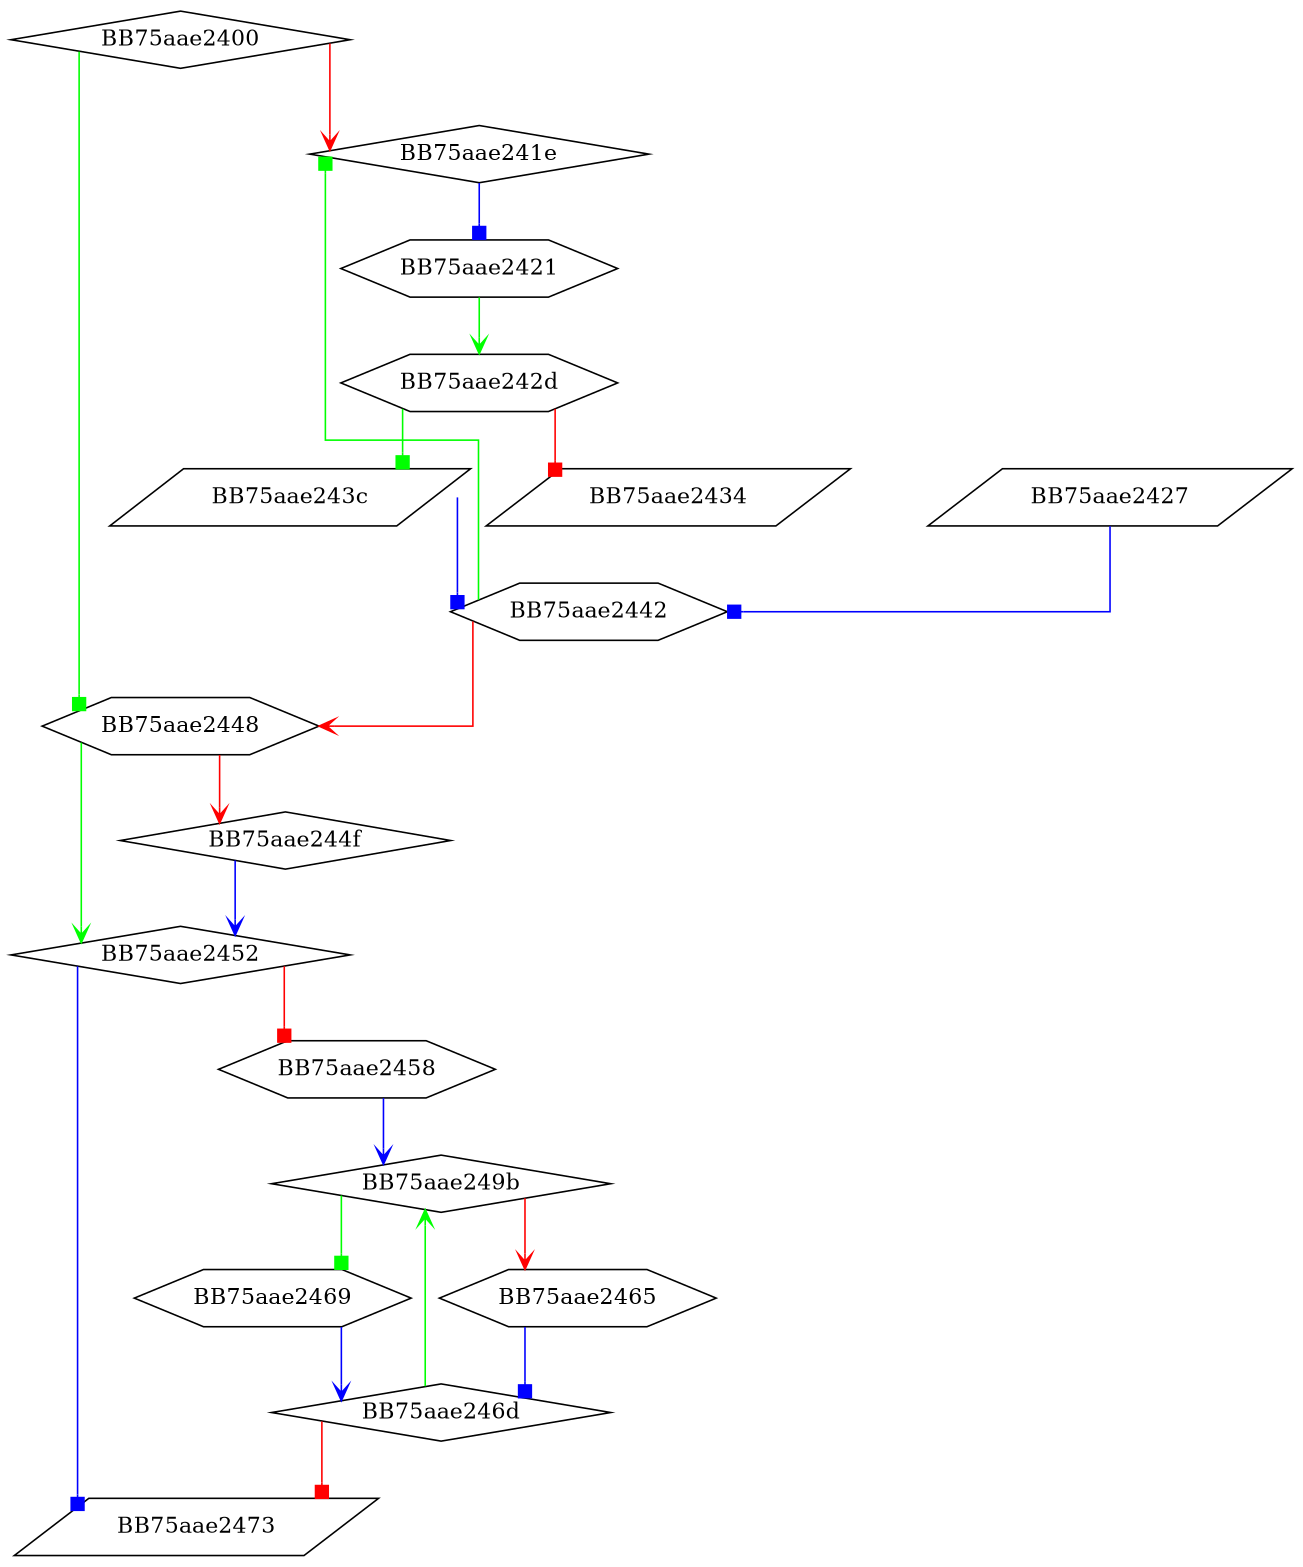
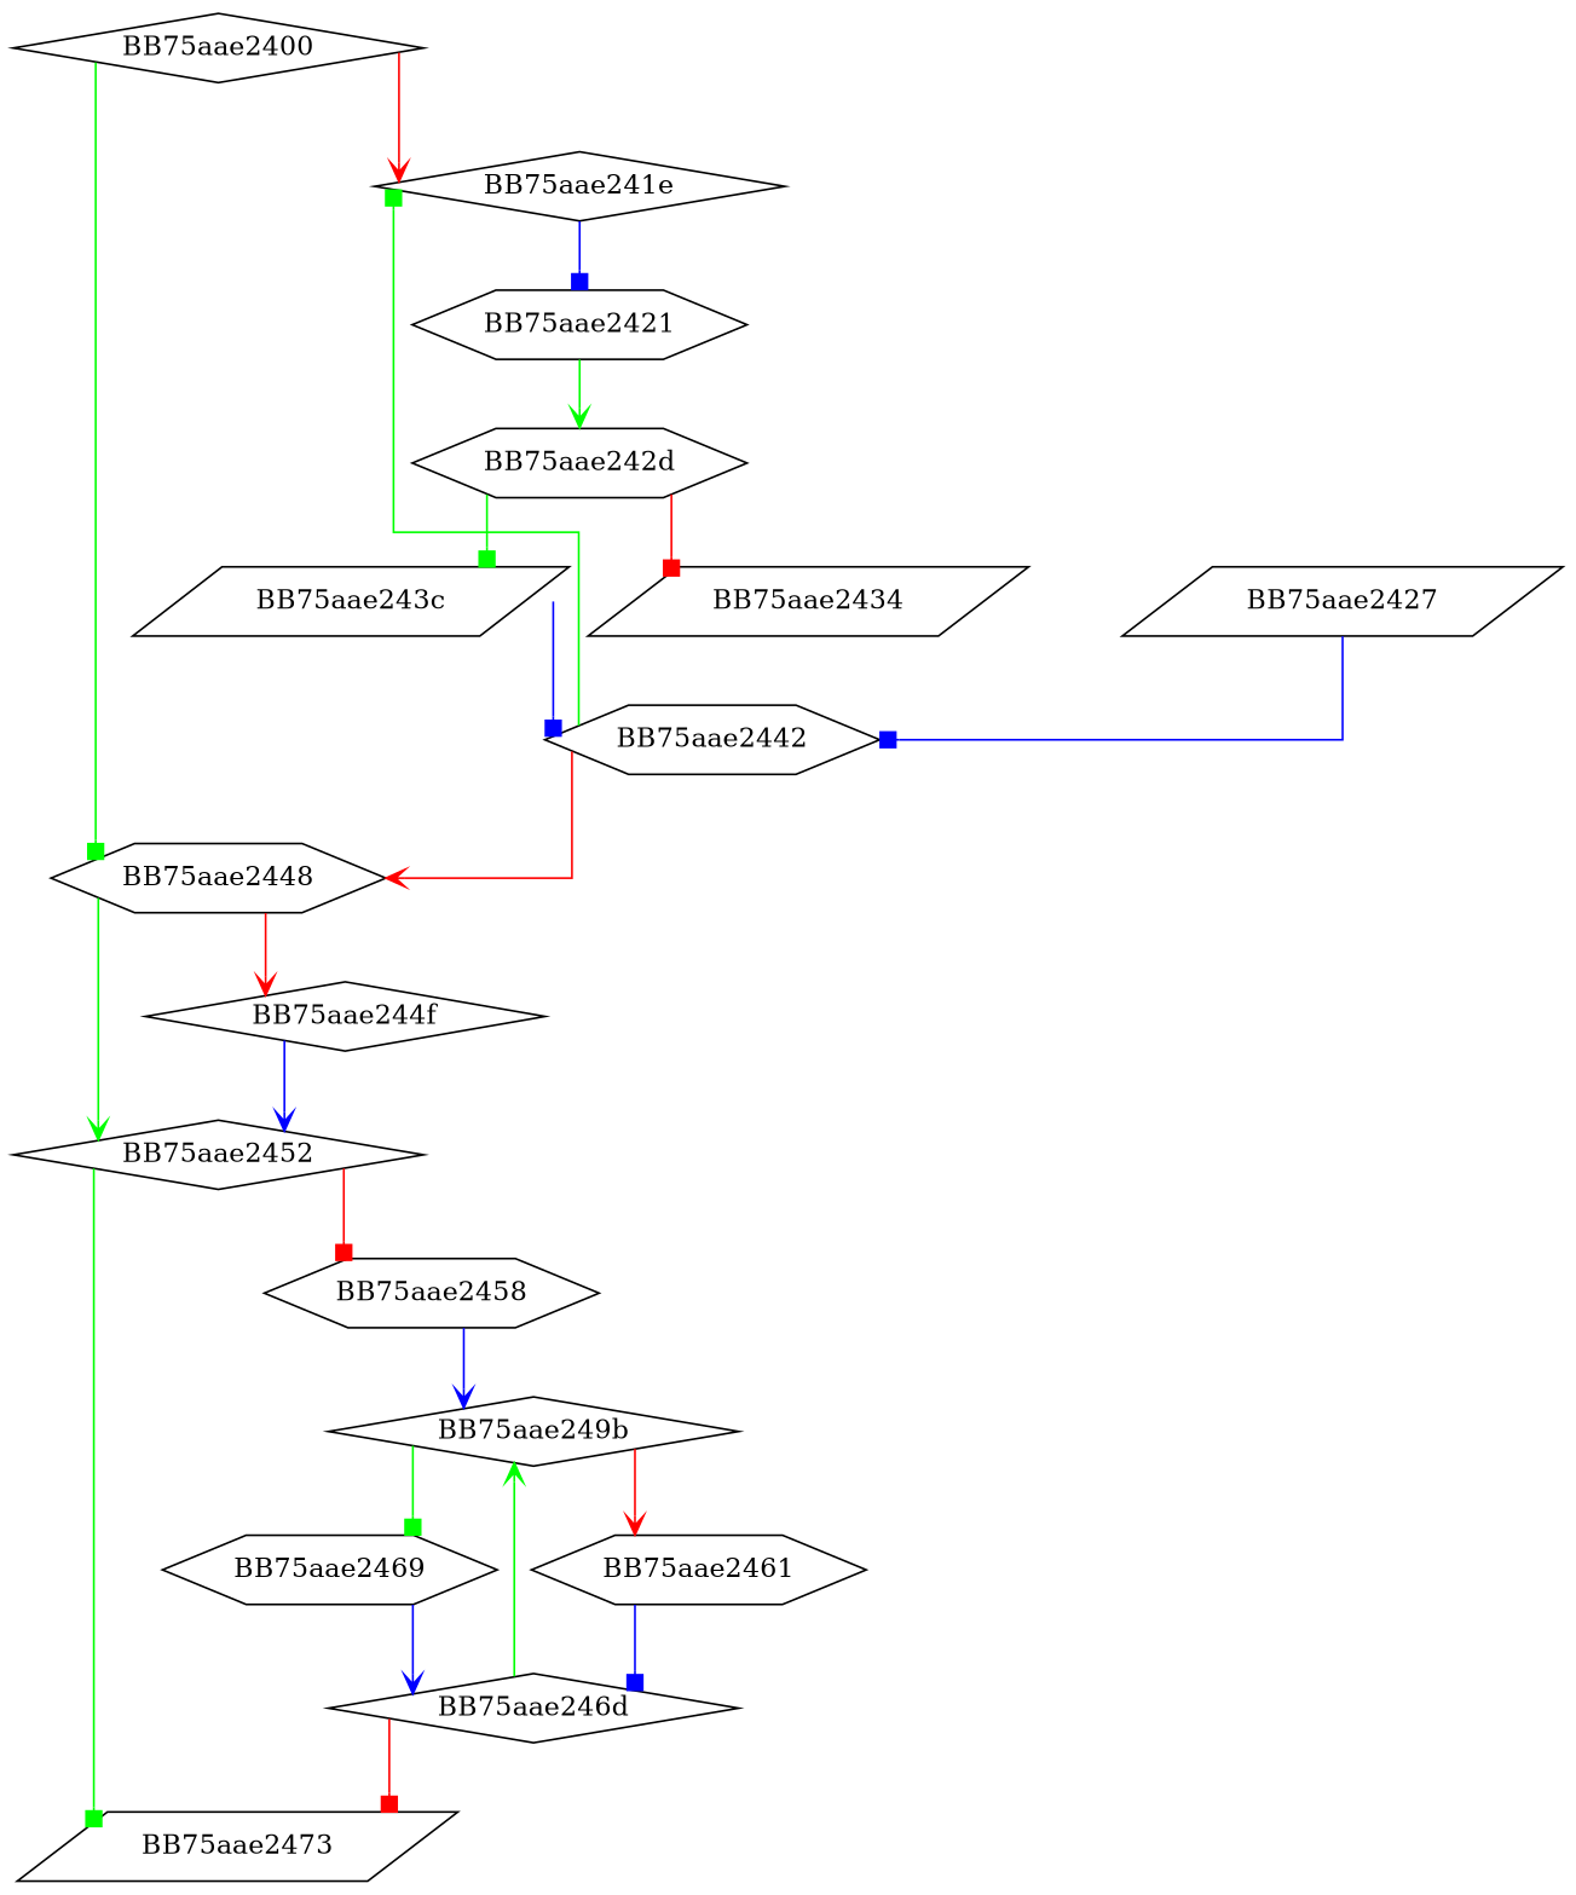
  digraph {
    splines=ortho
    node [shape=hexagon]
    edge [arrowhead=box color=green]
    BB75aae2400 [shape=diamond]
    BB75aae2448
    BB75aae241e [shape=diamond]
    BB75aae2452 [shape=diamond]
    BB75aae244f [shape=diamond]
    BB75aae2421
    BB75aae2473 [shape=parallelogram]
    BB75aae2458
    BB75aae242d
    BB75aae243c [shape=parallelogram]
    BB75aae2434 [shape=parallelogram]
    BB75aae2427 [shape=parallelogram]
    BB75aae2442
    n14 [label=BB75aae249b shape=diamond]
    BB75aae2469
-   BB75aae2461 [label=BB75aae2465]
+   BB75aae2461
    BB75aae246d [shape=diamond]
    BB75aae2400 -> BB75aae2448
    BB75aae2400 -> BB75aae241e [arrowhead=vee color=red]
    BB75aae2448 -> BB75aae2452 [arrowhead=vee]
    BB75aae2448 -> BB75aae244f [arrowhead=vee color=red]
    BB75aae241e -> BB75aae2421 [color=blue]
-   BB75aae2452 -> BB75aae2473 [color=blue]
+   BB75aae2452 -> BB75aae2473
    BB75aae2452 -> BB75aae2458 [color=red]
    BB75aae244f -> BB75aae2452 [arrowhead=vee color=blue]
    BB75aae2421 -> BB75aae242d [arrowhead=vee]
    BB75aae2458 -> n14 [arrowhead=vee color=blue]
    BB75aae242d -> BB75aae243c
    BB75aae242d -> BB75aae2434 [color=red]
    BB75aae243c -> BB75aae2442 [color=blue]
    BB75aae2427 -> BB75aae2442 [color=blue]
    BB75aae2442 -> BB75aae2448 [arrowhead=vee color=red]
    BB75aae2442 -> BB75aae241e
    n14 -> BB75aae2469
    n14 -> BB75aae2461 [arrowhead=vee color=red]
    BB75aae2469 -> BB75aae246d [arrowhead=vee color=blue]
    BB75aae2461 -> BB75aae246d [color=blue]
    BB75aae246d -> BB75aae2473 [color=red]
    BB75aae246d -> n14 [arrowhead=vee]
  }
